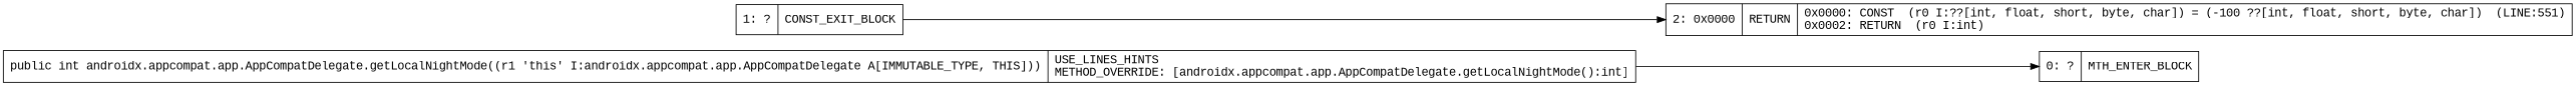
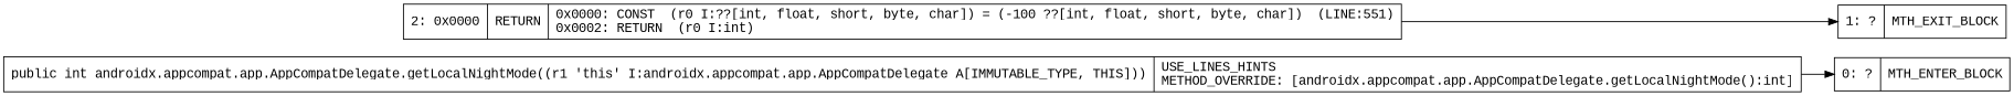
  digraph {
    fontname="Liberation Mono"
    rankdir=LR
    node [fontname="Liberation Mono" shape=record]
    edge [fontname="Liberation Mono"]
    n1 [label="{0\:\ ?|MTH_ENTER_BLOCK\l}"]
    n2 [label="{2\:\ 0x0000|RETURN\l|0x0000: CONST  (r0 I:??[int, float, short, byte, char]) = (\-100 ??[int, float, short, byte, char])  (LINE:551)\l0x0002: RETURN  (r0 I:int) \l}"]
-   n3 [label="{1\:\ ?|CONST_EXIT_BLOCK\l}"]
+   n3 [label="{1\:\ ?|MTH_EXIT_BLOCK\l}"]
    n4 [label="{public int androidx.appcompat.app.AppCompatDelegate.getLocalNightMode((r1 'this' I:androidx.appcompat.app.AppCompatDelegate A[IMMUTABLE_TYPE, THIS]))  | USE_LINES_HINTS\lMETHOD_OVERRIDE: [androidx.appcompat.app.AppCompatDelegate.getLocalNightMode():int]\l}"]
-   n3 -> n2
+   n2 -> n3
    n4 -> n1
  }
